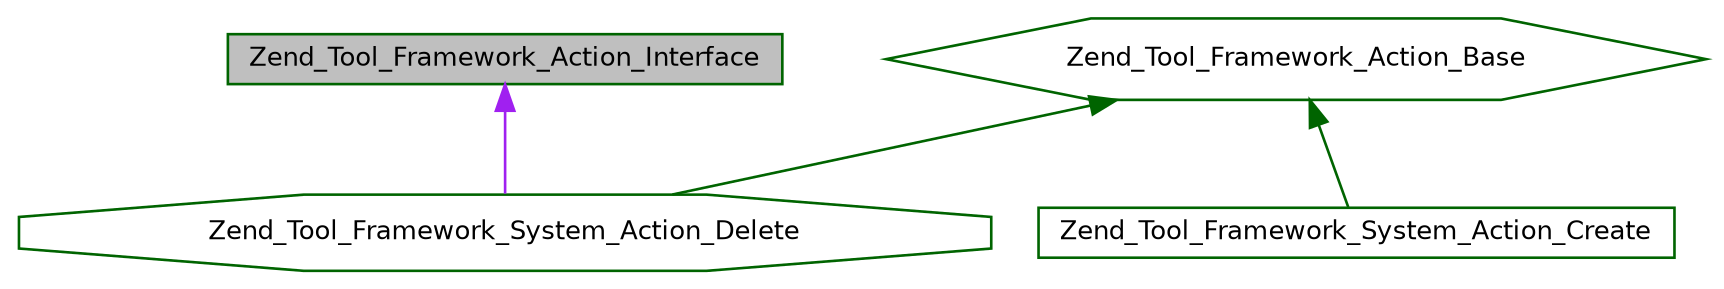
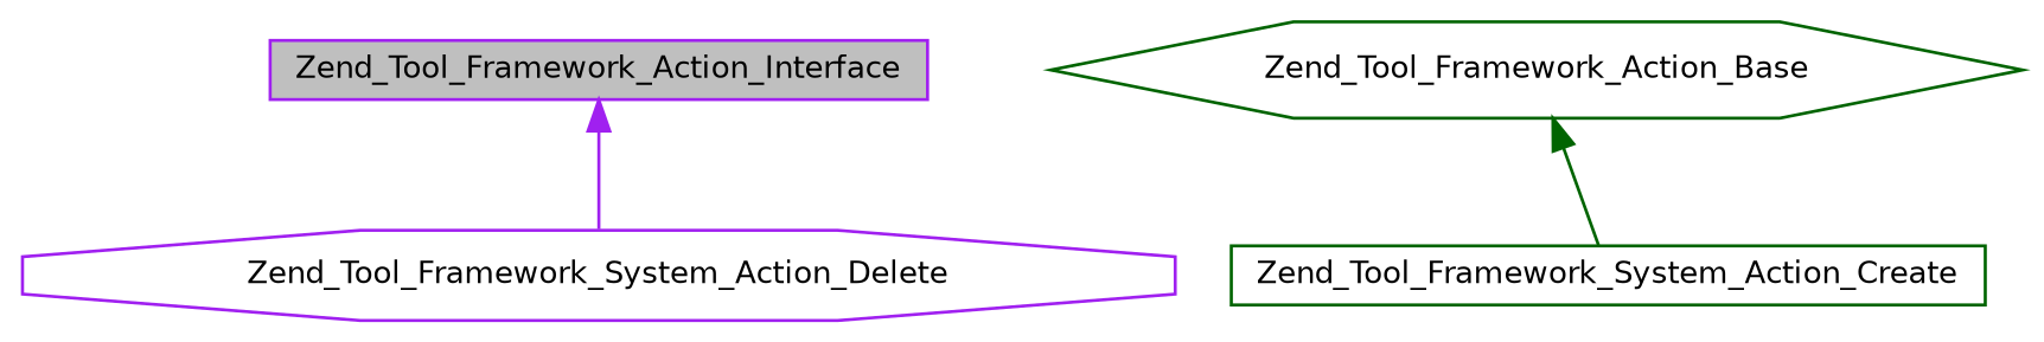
  digraph {
    node [color=purple fillcolor=white fontname=Helvetica fontsize=10 shape=box style=filled]
    edge [color=darkgreen dir=back fontname=Helvetica fontsize=10 labelfontname=Helvetica labelfontsize=10 style=solid]
-   n1 [color=darkgreen fillcolor=grey75 fontcolor=black height=0.2 label=Zend_Tool_Framework_Action_Interface width=0.4]
-   n2 [color=darkgreen height=0.2 label=Zend_Tool_Framework_System_Action_Delete shape=octagon width=0.4]
+   n1 [fillcolor=grey75 fontcolor=black height=0.2 label=Zend_Tool_Framework_Action_Interface width=0.4]
+   n2 [height=0.2 label=Zend_Tool_Framework_System_Action_Delete shape=octagon width=0.4]
    n3 [color=darkgreen height=0.2 label=Zend_Tool_Framework_Action_Base shape=hexagon width=0.4]
    n4 [color=darkgreen height=0.2 label=Zend_Tool_Framework_System_Action_Create width=0.4]
    n1 -> n2 [color=purple]
-   n3 -> n2
    n3 -> n4
  }
